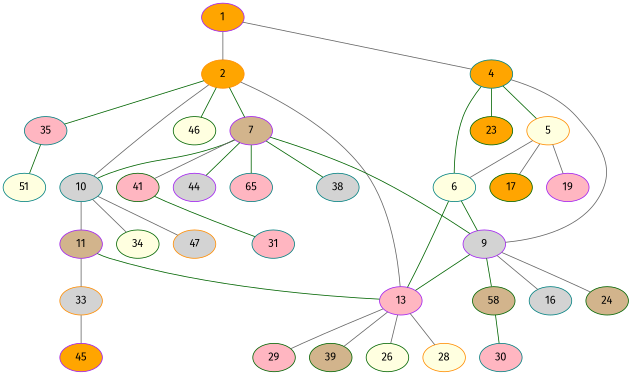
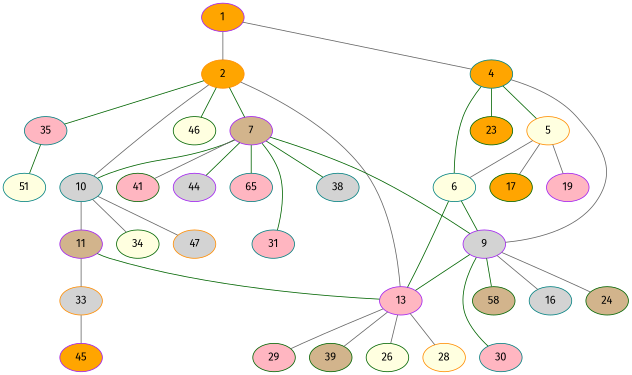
  graph {
    fontname="Fira Sans"
    node [color=teal fillcolor=lightpink fontname="Fira Sans" style=filled]
    edge [color=gray40 fontname="Fira Sans"]
    1 [color=purple fillcolor=orange super="+67"]
    2 [color=darkorange fillcolor=orange super="+21+3+22+36"]
    4 [fillcolor=orange super="+20"]
    7 [color=purple fillcolor=tan super="+8"]
    10 [fillcolor=lightgrey super="+12"]
    13 [color=purple super="+14+59+49+15+25+40"]
    35
    46 [color=darkgreen fillcolor=lightyellow]
    5 [color=darkorange fillcolor=lightyellow super="+63"]
    6 [fillcolor=lightyellow]
    9 [color=purple fillcolor=lightgrey]
    23 [color=darkgreen fillcolor=orange super="+56+53"]
    31
    38 [fillcolor=lightgrey]
    41 [color=darkgreen]
    44 [color=purple fillcolor=lightgrey super="+55"]
    65
    11 [color=purple fillcolor=tan super="+39+32"]
    34 [color=darkgreen fillcolor=lightyellow]
    47 [color=darkorange fillcolor=lightgrey]
    26 [color=darkgreen fillcolor=lightyellow]
    28 [color=darkorange fillcolor=lightyellow super="+42+61"]
    29 [color=darkgreen]
    n24 [color=darkgreen fillcolor=tan label=39 super="+54"]
    51 [fillcolor=lightyellow]
    17 [color=darkgreen fillcolor=orange]
    19 [color=purple]
    16 [fillcolor=lightgrey]
    24 [color=darkgreen fillcolor=tan]
    30
    58 [color=darkgreen fillcolor=tan]
    33 [color=darkorange fillcolor=lightgrey super="+60+43"]
    45 [color=purple fillcolor=orange]
    1 -- 2 [weight=2]
    1 -- 4
    2 -- 7 [color=darkgreen weight=2]
    2 -- 10 [weight=2]
    2 -- 13
    2 -- 35 [color=darkgreen]
    2 -- 46 [color=darkgreen]
    4 -- 5 [color=darkgreen]
    4 -- 6 [color=darkgreen]
    4 -- 9
    4 -- 23 [color=darkgreen]
    7 -- 10 [color=darkgreen]
    7 -- 9 [color=darkgreen weight=2]
-   41 -- 31 [color=darkgreen]
+   7 -- 31 [color=darkgreen]
    7 -- 38 [color=darkgreen]
    7 -- 41
    7 -- 44 [color=darkgreen]
    7 -- 65 [color=darkgreen]
    10 -- 11 [weight=2]
    10 -- 34
    10 -- 47
    13 -- 26
    13 -- 28
    13 -- 29
    13 -- n24
    35 -- 51 [color=darkgreen]
    5 -- 6
    5 -- 17
    5 -- 19
    6 -- 13 [color=darkgreen]
    6 -- 9 [color=darkgreen]
    9 -- 13 [color=darkgreen]
    9 -- 16
    9 -- 24
-   58 -- 30 [color=darkgreen]
+   9 -- 30 [color=darkgreen]
    9 -- 58 [color=darkgreen]
    11 -- 13 [color=darkgreen]
    11 -- 33
    33 -- 45
  }
